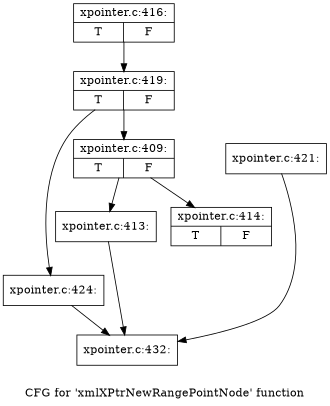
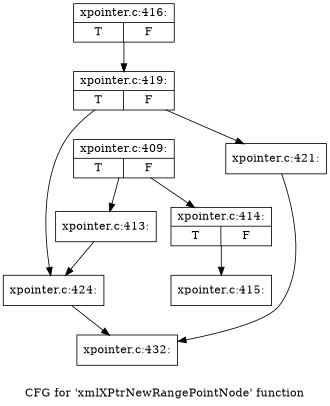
  digraph {
    label="CFG for 'xmlXPtrNewRangePointNode' function"
    node [shape=record]
    n1 [label="{xpointer.c:409:|{<s0>T|<s1>F}}"]
    n2 [label="{xpointer.c:413:}"]
    n3 [label="{xpointer.c:414:|{<s0>T|<s1>F}}"]
    n4 [label="{xpointer.c:432:}"]
+   n5 [label="{xpointer.c:415:}"]
    n6 [label="{xpointer.c:416:|{<s0>T|<s1>F}}"]
    n7 [label="{xpointer.c:419:|{<s0>T|<s1>F}}"]
    n8 [label="{xpointer.c:421:}"]
    n9 [label="{xpointer.c:424:}"]
    n1 -> n2
    n1 -> n3
-   n2 -> n4
+   n2 -> n9
+   n3 -> n5
    n6 -> n7
-   n7 -> n1
+   n7 -> n8
    n7 -> n9
    n8 -> n4
    n9 -> n4
  }
